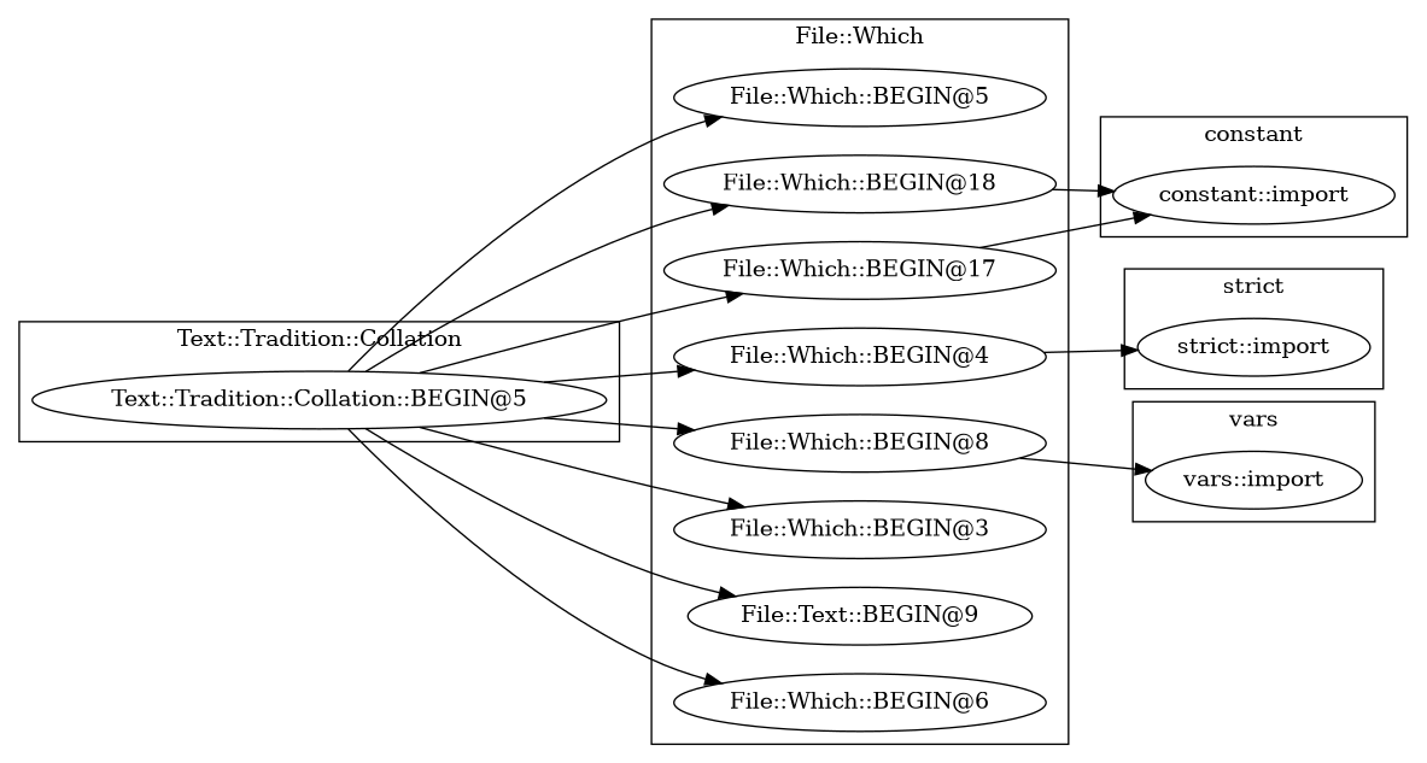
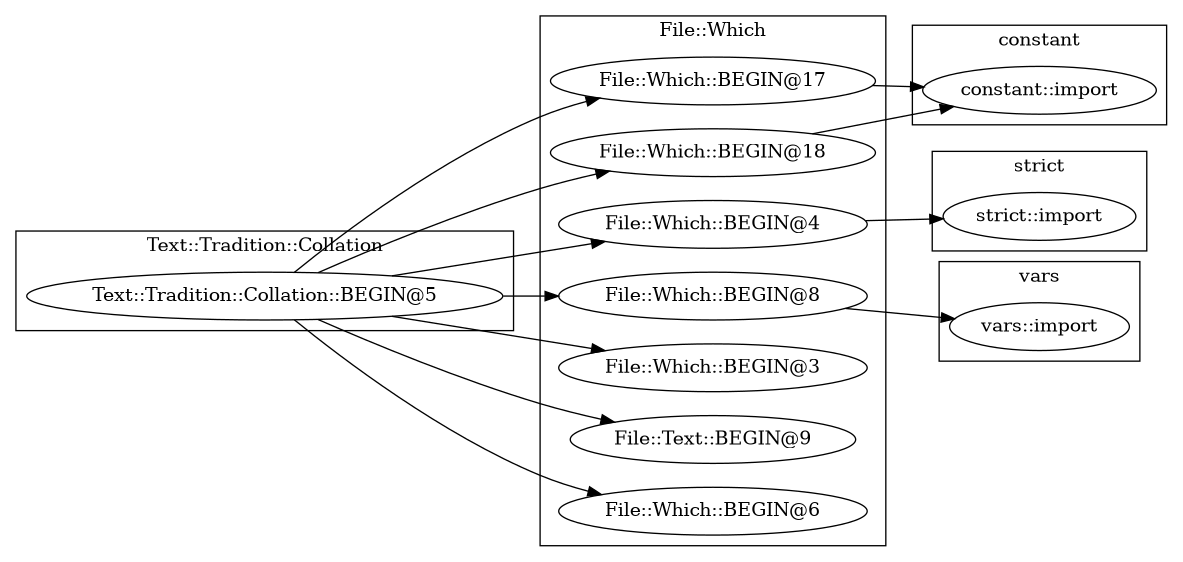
  digraph {
    rankdir=LR
    "constant::import"
    "Text::Tradition::Collation::BEGIN@5"
-   "File::Which::BEGIN@5"
    "File::Which::BEGIN@18"
    "File::Which::BEGIN@4"
    "File::Which::BEGIN@8"
    "File::Which::BEGIN@17"
    "File::Which::BEGIN@3"
    n9 [label="File::Text::BEGIN@9"]
    "File::Which::BEGIN@6"
    "vars::import"
    "strict::import"
    subgraph cluster_1 {
      label=constant
      "constant::import"
    }
    subgraph cluster_2 {
      label="Text::Tradition::Collation"
      "Text::Tradition::Collation::BEGIN@5"
    }
    subgraph cluster_3 {
      label="File::Which"
-     "File::Which::BEGIN@5"
      "File::Which::BEGIN@18"
      "File::Which::BEGIN@4"
      "File::Which::BEGIN@8"
      "File::Which::BEGIN@17"
      "File::Which::BEGIN@3"
      n9
      "File::Which::BEGIN@6"
    }
    subgraph cluster_4 {
      label=vars
      "vars::import"
    }
    subgraph cluster_5 {
      label="strict"
      "strict::import"
    }
-   "Text::Tradition::Collation::BEGIN@5" -> "File::Which::BEGIN@5"
    "Text::Tradition::Collation::BEGIN@5" -> "File::Which::BEGIN@18"
    "Text::Tradition::Collation::BEGIN@5" -> "File::Which::BEGIN@4"
    "Text::Tradition::Collation::BEGIN@5" -> "File::Which::BEGIN@8"
    "Text::Tradition::Collation::BEGIN@5" -> "File::Which::BEGIN@17"
    "Text::Tradition::Collation::BEGIN@5" -> "File::Which::BEGIN@3"
    "Text::Tradition::Collation::BEGIN@5" -> n9
    "Text::Tradition::Collation::BEGIN@5" -> "File::Which::BEGIN@6"
    "File::Which::BEGIN@18" -> "constant::import"
    "File::Which::BEGIN@4" -> "strict::import"
    "File::Which::BEGIN@8" -> "vars::import"
    "File::Which::BEGIN@17" -> "constant::import"
  }
